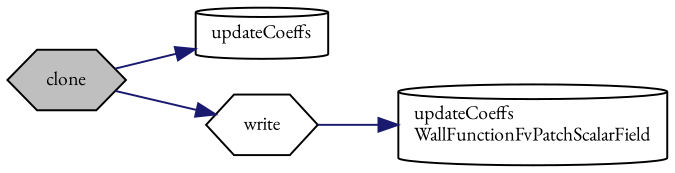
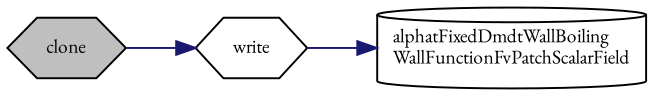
  digraph {
    fontname="EB Garamond"
    rankdir=LR
    node [color=black fontname="EB Garamond" fontsize=10 shape=hexagon]
    edge [color=midnightblue fontname="EB Garamond" fontsize=10 labelfontname=Helvetica labelfontsize=10 style=solid]
    n1 [fillcolor=grey75 fontcolor=black height=0.2 label=clone style=filled width=0.4]
-   n2 [height=0.2 label=updateCoeffs shape=cylinder width=0.4]
    n3 [height=0.2 label=write width=0.4]
-   n4 [height=0.2 label="updateCoeffs\lWallFunctionFvPatchScalarField" shape=cylinder width=0.4]
-   n1 -> n2
+   n4 [height=0.2 label="alphatFixedDmdtWallBoiling\lWallFunctionFvPatchScalarField" shape=cylinder width=0.4]
    n1 -> n3
    n3 -> n4
  }
